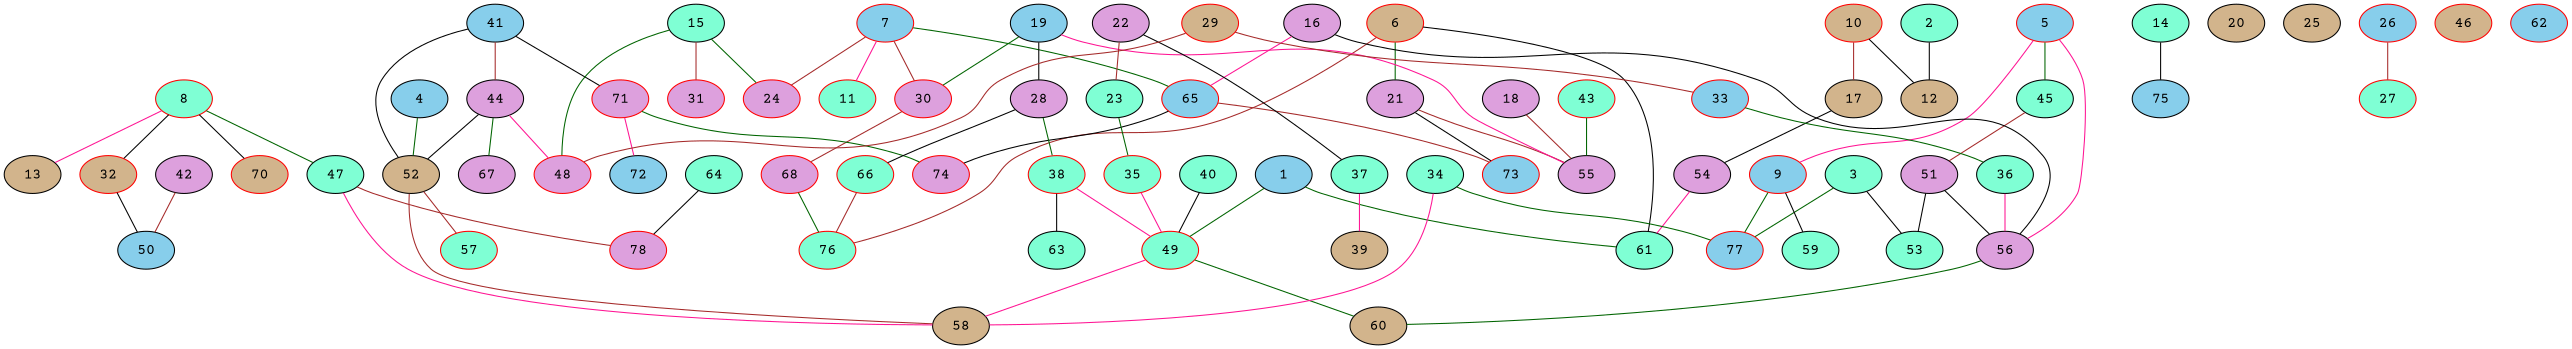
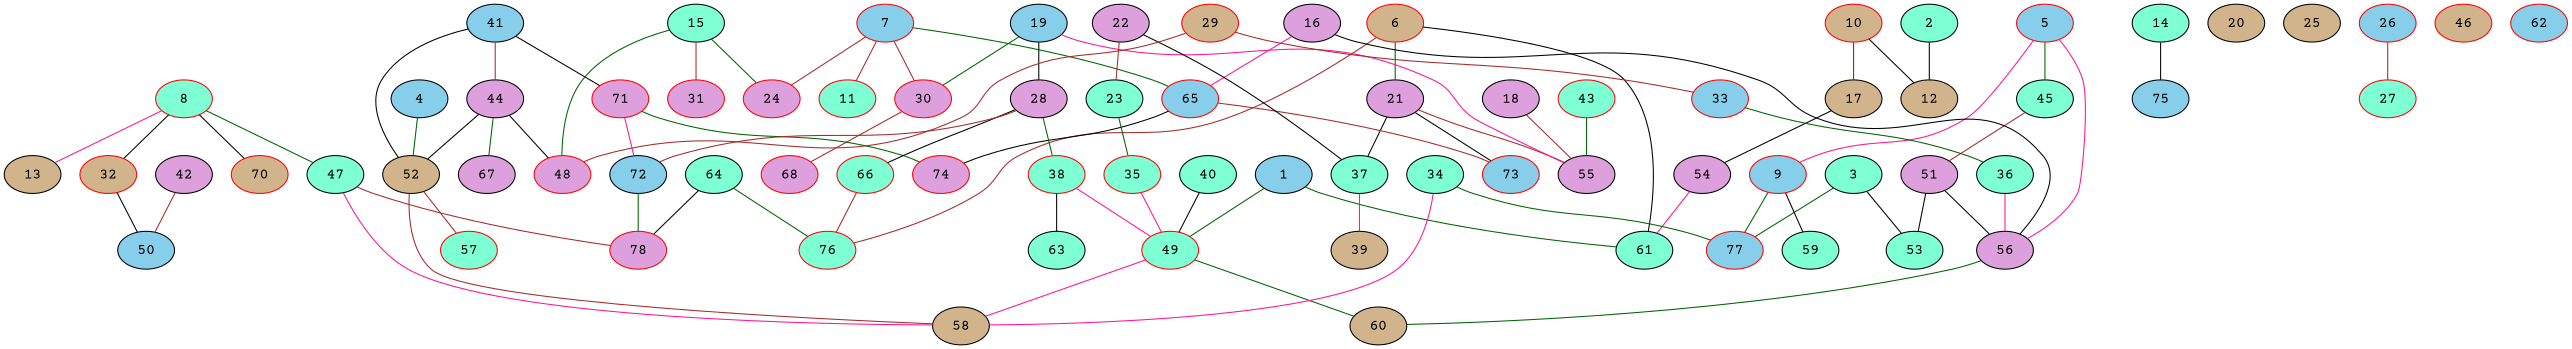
  graph {
    fontname="Courier Prime"
    node [color=black fillcolor=aquamarine fontname="Courier Prime" style=filled]
    edge [color=black fontname="Courier Prime"]
    1 [fillcolor=skyblue]
    49 [color=red]
    61
    58 [fillcolor=tan]
    60 [fillcolor=tan]
    12 [fillcolor=tan]
    2
    3
    53
    77 [color=red fillcolor=skyblue]
    4 [fillcolor=skyblue]
    52 [fillcolor=tan]
    57 [color=red]
    5 [color=red fillcolor=skyblue]
    9 [color=red fillcolor=skyblue]
    45
    56 [fillcolor=plum]
    59
    51 [fillcolor=plum]
    6 [color=red fillcolor=tan]
    21 [fillcolor=plum]
    76 [color=red]
    55 [fillcolor=plum]
    37
    73 [color=red fillcolor=skyblue]
    7 [color=red fillcolor=skyblue]
    11 [color=red]
    24 [color=red fillcolor=plum]
    30 [color=red fillcolor=plum]
    65 [color=red fillcolor=skyblue]
    68 [color=red fillcolor=plum]
    74 [color=red fillcolor=plum]
    8 [color=red]
    13 [fillcolor=tan]
    32 [color=red fillcolor=tan]
    47
    70 [color=red fillcolor=tan]
    50 [fillcolor=skyblue]
    41 [fillcolor=skyblue]
    44 [fillcolor=plum]
    71 [color=red fillcolor=plum]
    78 [color=red fillcolor=plum]
    10 [color=red fillcolor=tan]
    17 [fillcolor=tan]
    54 [fillcolor=plum]
    75 [fillcolor=skyblue]
    14
    15
    31 [color=red fillcolor=plum]
    48 [color=red fillcolor=plum]
    16 [fillcolor=plum]
    18 [fillcolor=plum]
    19 [fillcolor=skyblue]
    28 [fillcolor=plum]
    38 [color=red]
    66 [color=red]
    72 [fillcolor=skyblue]
    20 [fillcolor=tan]
    39 [fillcolor=tan]
    22 [fillcolor=plum]
    23
    35 [color=red]
    25 [fillcolor=tan]
    26 [color=red fillcolor=skyblue]
    27 [color=red]
    63
    29 [color=red fillcolor=tan]
    33 [color=red fillcolor=skyblue]
    36
    34
    40
    67 [fillcolor=plum]
    42 [fillcolor=plum]
    43 [color=red]
    46 [color=red fillcolor=tan]
    62 [color=red fillcolor=skyblue]
    64
    1 -- 49 [color=darkgreen]
    1 -- 61 [color=darkgreen]
    49 -- 58 [color=deeppink]
    49 -- 60 [color=darkgreen]
    2 -- 12
    3 -- 53
    3 -- 77 [color=darkgreen]
    4 -- 52 [color=darkgreen]
    52 -- 58 [color=brown]
    52 -- 57 [color=brown]
    5 -- 9 [color=deeppink]
    5 -- 45 [color=darkgreen]
    5 -- 56 [color=deeppink]
    9 -- 77 [color=darkgreen]
    9 -- 59
    45 -- 51 [color=brown]
    56 -- 60 [color=darkgreen]
    51 -- 53
    51 -- 56
    6 -- 61
    6 -- 21 [color=darkgreen]
    6 -- 76 [color=brown]
    21 -- 55 [color=brown]
+   21 -- 37
    21 -- 73
    37 -- 39 [color=deeppink]
-   7 -- 11 [color=deeppink]
+   7 -- 11 [color=brown]
    7 -- 24 [color=brown]
    7 -- 30 [color=brown]
    7 -- 65 [color=darkgreen]
    30 -- 68 [color=brown]
    65 -- 73 [color=brown]
    65 -- 74
    8 -- 13 [color=deeppink]
    8 -- 32
    8 -- 47 [color=darkgreen]
    8 -- 70
    32 -- 50
    47 -- 58 [color=deeppink]
    47 -- 78 [color=brown]
    41 -- 52
    41 -- 44 [color=brown]
    41 -- 71
    44 -- 52
-   44 -- 48 [color=deeppink]
+   44 -- 48
    44 -- 67 [color=darkgreen]
    71 -- 74 [color=darkgreen]
    71 -- 72 [color=deeppink]
    10 -- 12
-   10 -- 17 [color=brown]
+   10 -- 17 [color=darkgreen]
    17 -- 54
    54 -- 61 [color=deeppink]
    14 -- 75
    15 -- 24 [color=darkgreen]
    15 -- 31 [color=brown]
    15 -- 48 [color=darkgreen]
    16 -- 56
    16 -- 65 [color=deeppink]
    18 -- 55 [color=brown]
    19 -- 55 [color=deeppink]
    19 -- 30 [color=darkgreen]
    19 -- 28
    28 -- 38 [color=darkgreen]
    28 -- 66
+   28 -- 72 [color=brown]
    38 -- 49 [color=deeppink]
    38 -- 63
    66 -- 76 [color=brown]
+   72 -- 78 [color=darkgreen]
    22 -- 37
    22 -- 23 [color=brown]
    23 -- 35 [color=darkgreen]
    35 -- 49 [color=deeppink]
    26 -- 27 [color=brown]
    29 -- 48 [color=brown]
    29 -- 33 [color=brown]
    33 -- 36 [color=darkgreen]
    36 -- 56 [color=deeppink]
    34 -- 58 [color=deeppink]
    34 -- 77 [color=darkgreen]
    40 -- 49
    42 -- 50 [color=brown]
    43 -- 55 [color=darkgreen]
-   68 -- 76 [color=darkgreen]
+   64 -- 76 [color=darkgreen]
    64 -- 78
  }
